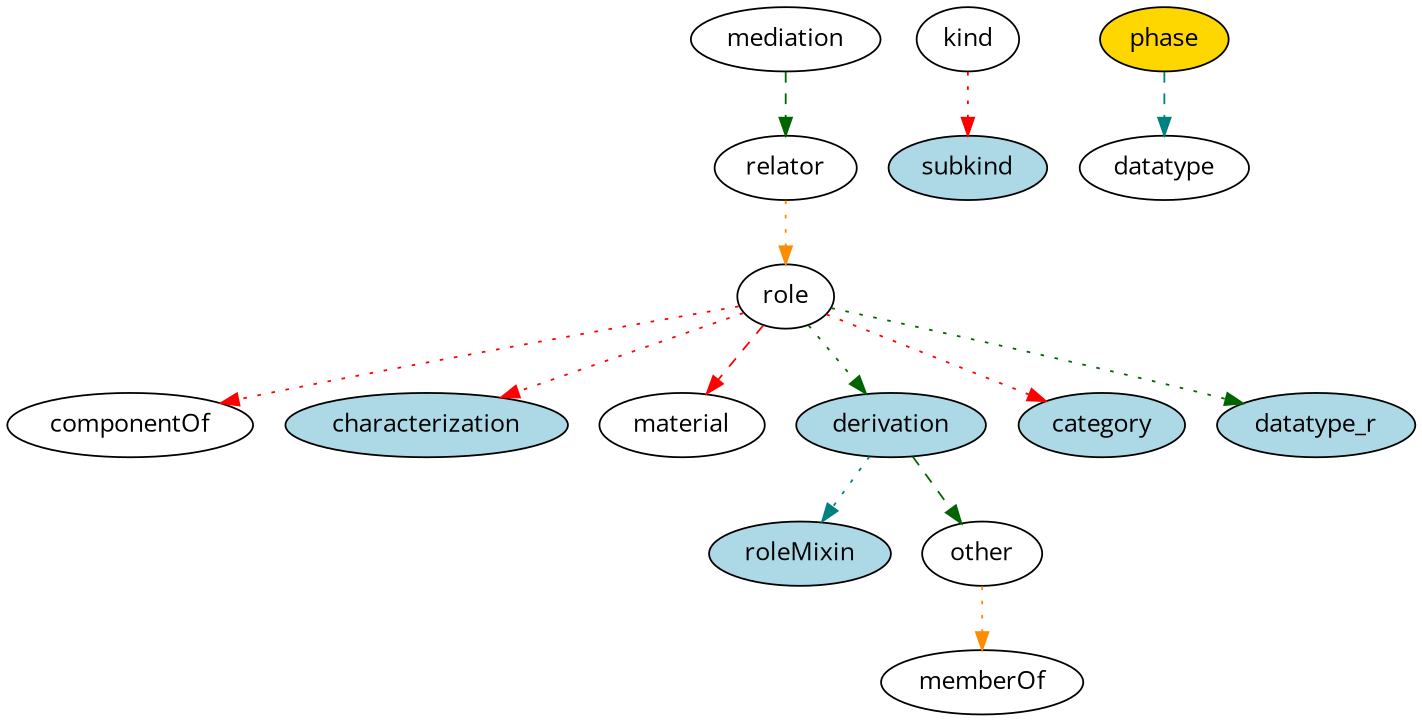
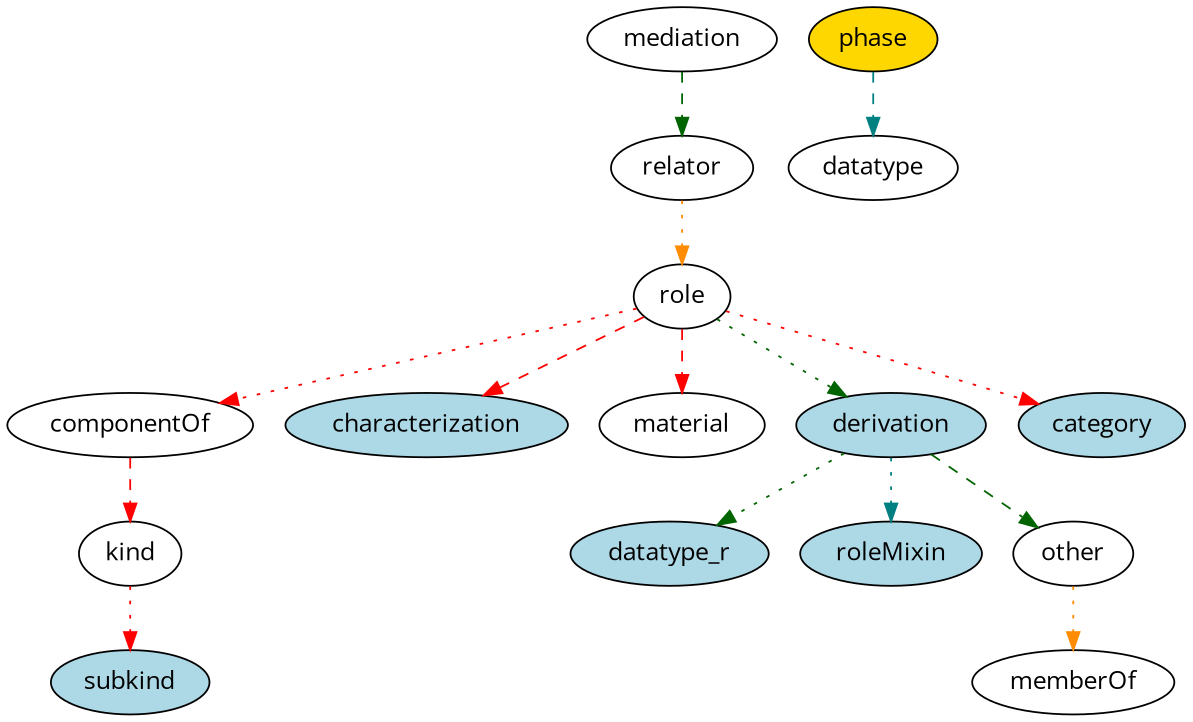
  strict digraph {
    fontname="Open Sans"
    node [fillcolor=white fontname="Open Sans" style=filled]
    edge [color=red fontname="Open Sans" style=dotted]
    mediation
    relator
    role
    componentOf
    characterization [fillcolor=lightblue]
    material
    derivation [fillcolor=lightblue]
    category [fillcolor=lightblue]
    n9 [fillcolor=lightblue label=datatype_r]
    kind
    roleMixin [fillcolor=lightblue]
    n12 [label=other]
    phase [fillcolor=gold]
    datatype
    subkind [fillcolor=lightblue]
    memberOf
    mediation -> relator [color=darkgreen style=dashed]
    relator -> role [color=darkorange]
    role -> componentOf
-   role -> characterization
+   role -> characterization [style=dashed]
    role -> material [style=dashed]
    role -> derivation [color=darkgreen]
    role -> category
-   role -> n9 [color=darkgreen]
+   derivation -> n9 [color=darkgreen]
+   componentOf -> kind [style=dashed]
    derivation -> roleMixin [color=teal]
    derivation -> n12 [color=darkgreen style=dashed]
    kind -> subkind
    n12 -> memberOf [color=darkorange]
    phase -> datatype [color=teal style=dashed]
  }
